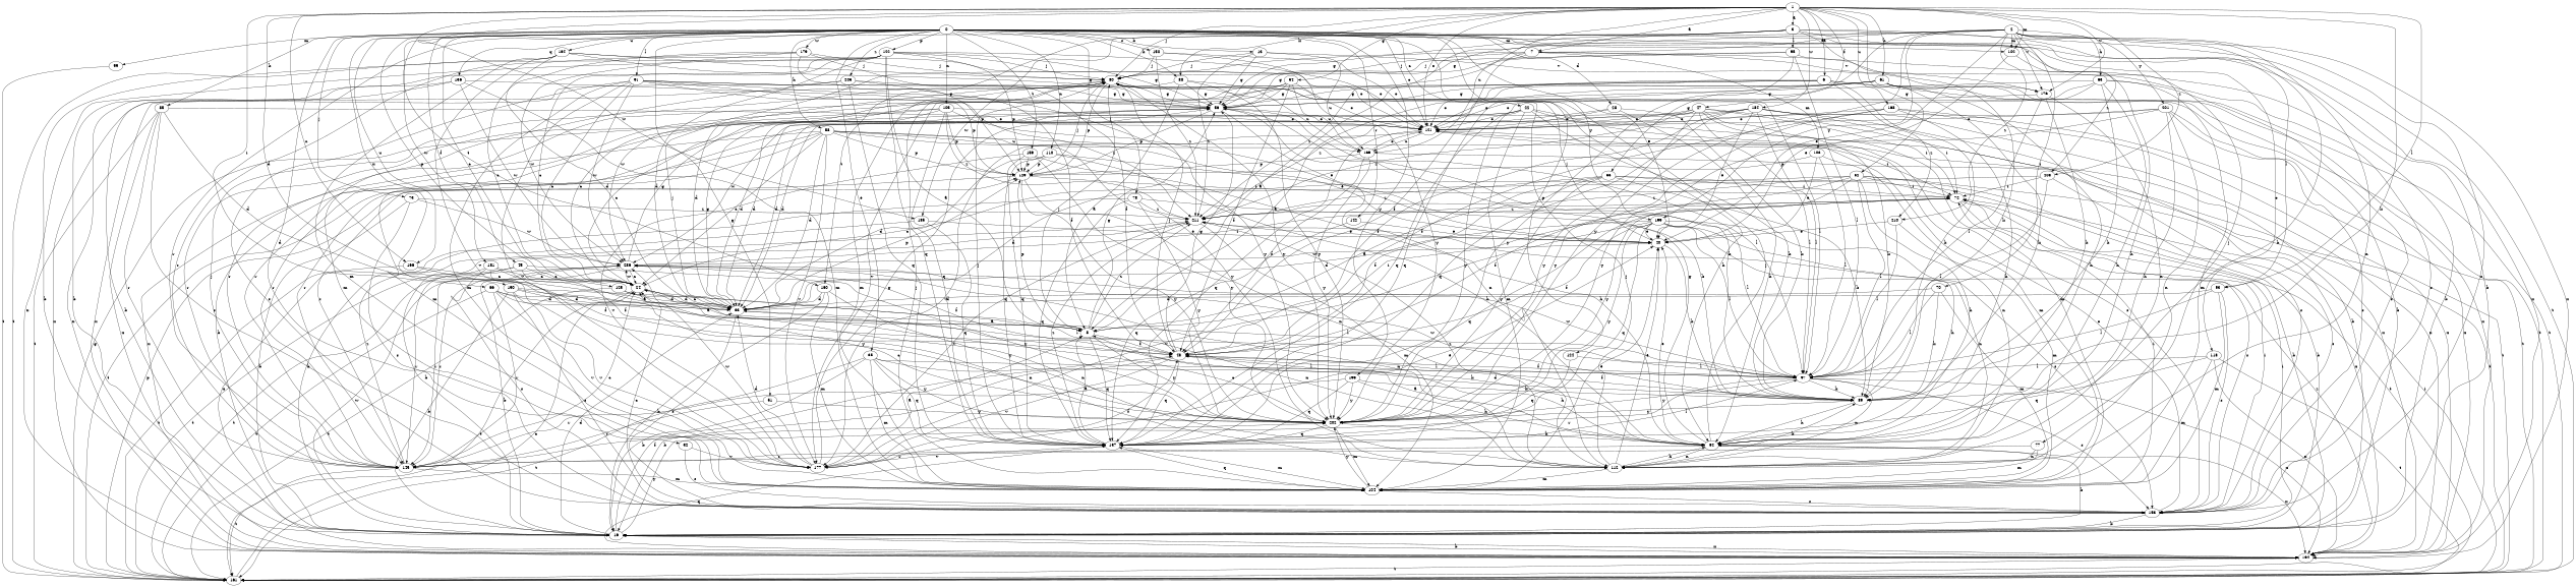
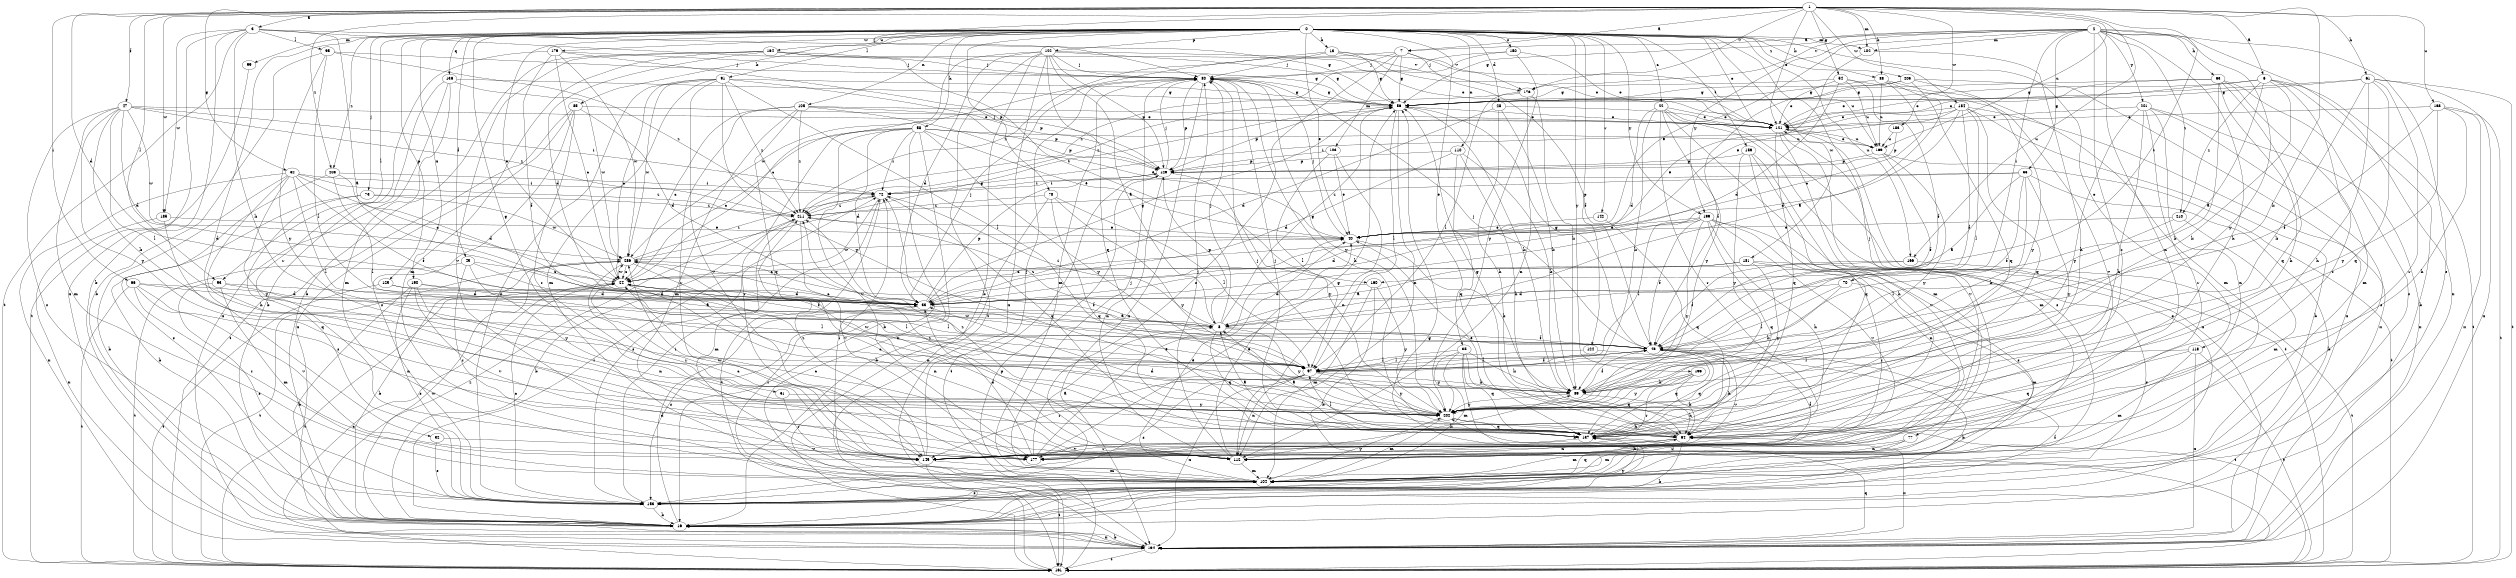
  strict digraph {
    fontname="DejaVu Serif"
    node [fontname="DejaVu Serif"]
    edge [fontname="DejaVu Serif"]
    0
    13
    22
    24
    28
    32
    35
    40
    45
    51
    58
    73
    77
    78
    85
    88
    91
    93
    99
    102
    105
    110
    118
    121
    122
    124
    125
    136
    142
    150
    159
    164
    166
    179
    181
    190
    196
    199
    205
    208
    80
    169
    176
    56
    211
    33
    89
    145
    153
    194
    202
    104
    112
    161
    n55 [label=286]
    64
    177
    16
    137
    97
    48
    72
    129
    8
    1
    3
    6
    7
    47
    52
    54
    61
    66
    160
    168
+   183
    184
    185
    95
    210
    103
    2
    55
    63
    70
    201
    0 -> 13 [label=b]
    0 -> 22 [label=c]
    0 -> 24 [label=c]
    0 -> 28 [label=d]
    0 -> 32 [label=d]
    0 -> 35 [label=e]
    0 -> 40 [label=e]
    0 -> 45 [label=f]
    0 -> 51 [label=g]
    0 -> 58 [label=h]
    0 -> 73 [label=j]
    0 -> 77 [label=j]
    0 -> 78 [label=j]
    0 -> 85 [label=k]
    0 -> 88 [label=k]
    0 -> 91 [label=l]
    0 -> 93 [label=l]
    0 -> 99 [label=m]
    0 -> 102 [label=m]
    0 -> 105 [label=n]
    0 -> 110 [label=n]
    0 -> 118 [label=o]
    0 -> 121 [label=o]
    0 -> 122 [label=p]
    0 -> 124 [label=p]
    0 -> 125 [label=p]
    0 -> 136 [label=q]
    0 -> 142 [label=r]
    0 -> 150 [label=s]
    0 -> 159 [label=t]
    0 -> 164 [label=u]
    0 -> 166 [label=u]
    0 -> 179 [label=w]
    0 -> 181 [label=w]
    0 -> 190 [label=x]
    0 -> 196 [label=y]
    0 -> 199 [label=y]
    0 -> 205 [label=z]
    0 -> 208 [label=z]
    13 -> 80 [label=j]
    13 -> 169 [label=u]
    13 -> 176 [label=v]
    13 -> 56 [label=g]
    13 -> 211 [label=z]
    22 -> 121 [label=o]
    22 -> 33 [label=d]
    22 -> 89 [label=k]
    22 -> 145 [label=r]
    22 -> 153 [label=s]
    22 -> 194 [label=x]
    22 -> 202 [label=y]
    22 -> 104 [label=m]
    24 -> 33 [label=d]
    24 -> 112 [label=n]
    24 -> 161 [label=t]
    24 -> n55 [label=w]
    28 -> 121 [label=o]
    28 -> 33 [label=d]
    28 -> 89 [label=k]
    28 -> 64 [label=h]
    32 -> 153 [label=s]
    32 -> 177 [label=v]
    35 -> 89 [label=k]
    35 -> 202 [label=y]
    35 -> 104 [label=m]
    35 -> 161 [label=t]
    35 -> 16 [label=b]
    35 -> 137 [label=q]
    35 -> 97 [label=l]
    40 -> 80 [label=j]
    40 -> 89 [label=k]
    40 -> n55 [label=w]
    45 -> 24 [label=c]
    45 -> 145 [label=r]
    45 -> 202 [label=y]
    45 -> 161 [label=t]
    45 -> 48 [label=f]
    51 -> 145 [label=r]
    51 -> 202 [label=y]
    58 -> 24 [label=c]
    58 -> 40 [label=e]
    58 -> 169 [label=u]
    58 -> 33 [label=d]
    58 -> 145 [label=r]
    58 -> 194 [label=x]
    58 -> 202 [label=y]
    58 -> 177 [label=v]
    58 -> 16 [label=b]
    58 -> 72 [label=i]
    58 -> 129 [label=p]
    73 -> 211 [label=z]
    73 -> 153 [label=s]
    73 -> n55 [label=w]
    73 -> 16 [label=b]
    77 -> 145 [label=r]
    77 -> 104 [label=m]
    77 -> 112 [label=n]
    78 -> 211 [label=z]
    78 -> 202 [label=y]
    78 -> 16 [label=b]
    78 -> 137 [label=q]
    78 -> 97 [label=l]
    85 -> 121 [label=o]
    85 -> 33 [label=d]
    85 -> 145 [label=r]
    85 -> 153 [label=s]
    85 -> 194 [label=x]
    85 -> 161 [label=t]
    88 -> 24 [label=c]
    88 -> 169 [label=u]
    88 -> 56 [label=g]
    88 -> 202 [label=y]
    88 -> 8 [label=a]
    91 -> 24 [label=c]
    91 -> 56 [label=g]
    91 -> 211 [label=z]
    91 -> 153 [label=s]
    91 -> 202 [label=y]
    91 -> 104 [label=m]
    91 -> n55 [label=w]
    91 -> 177 [label=v]
    91 -> 97 [label=l]
    91 -> 129 [label=p]
    93 -> 33 [label=d]
    93 -> 153 [label=s]
    93 -> 104 [label=m]
    93 -> 97 [label=l]
    99 -> 161 [label=t]
    102 -> 40 [label=e]
    102 -> 64 [label=h]
    105 -> 24 [label=c]
    105 -> 40 [label=e]
    105 -> 121 [label=o]
    105 -> 211 [label=z]
    105 -> 145 [label=r]
    105 -> 104 [label=m]
    105 -> 137 [label=q]
    105 -> 129 [label=p]
    110 -> 33 [label=d]
    110 -> 89 [label=k]
    110 -> 64 [label=h]
    110 -> 137 [label=q]
    110 -> 129 [label=p]
    118 -> 194 [label=x]
    118 -> 104 [label=m]
    118 -> 161 [label=t]
    118 -> 137 [label=q]
    118 -> 97 [label=l]
    121 -> 169 [label=u]
    121 -> 104 [label=m]
    121 -> 161 [label=t]
    121 -> 177 [label=v]
    121 -> 137 [label=q]
    122 -> 24 [label=c]
    122 -> 121 [label=o]
    122 -> 80 [label=j]
    122 -> 56 [label=g]
    122 -> 33 [label=d]
    122 -> 194 [label=x]
    122 -> 161 [label=t]
    122 -> 16 [label=b]
    122 -> 137 [label=q]
    122 -> 129 [label=p]
    122 -> 8 [label=a]
    124 -> 137 [label=q]
    124 -> 97 [label=l]
    125 -> 33 [label=d]
    125 -> 161 [label=t]
    125 -> 97 [label=l]
    136 -> 56 [label=g]
    136 -> 194 [label=x]
    136 -> 104 [label=m]
    136 -> n55 [label=w]
    136 -> 16 [label=b]
    142 -> 40 [label=e]
    142 -> 137 [label=q]
    150 -> 121 [label=o]
    150 -> 80 [label=j]
    150 -> 211 [label=z]
    150 -> 202 [label=y]
    159 -> 202 [label=y]
    159 -> 64 [label=h]
    159 -> 177 [label=v]
    159 -> 137 [label=q]
    159 -> 129 [label=p]
    164 -> 121 [label=o]
    164 -> 80 [label=j]
    164 -> 56 [label=g]
    164 -> 33 [label=d]
    164 -> 104 [label=m]
    164 -> 177 [label=v]
    164 -> 16 [label=b]
    166 -> 24 [label=c]
    166 -> 161 [label=t]
    166 -> 48 [label=f]
    179 -> 24 [label=c]
    179 -> 80 [label=j]
    179 -> 145 [label=r]
    179 -> n55 [label=w]
    179 -> 48 [label=f]
    179 -> 129 [label=p]
    181 -> 24 [label=c]
    181 -> 145 [label=r]
    181 -> 153 [label=s]
    181 -> 202 [label=y]
    181 -> 8 [label=a]
    190 -> 33 [label=d]
    190 -> 153 [label=s]
    190 -> 112 [label=n]
    190 -> 177 [label=v]
    190 -> 16 [label=b]
    190 -> 97 [label=l]
    196 -> 89 [label=k]
    196 -> 145 [label=r]
    196 -> 202 [label=y]
    196 -> 64 [label=h]
    196 -> 137 [label=q]
    199 -> 40 [label=e]
    199 -> 33 [label=d]
    199 -> 153 [label=s]
    199 -> 202 [label=y]
    199 -> 112 [label=n]
    199 -> 64 [label=h]
    199 -> 177 [label=v]
    199 -> 137 [label=q]
    199 -> 97 [label=l]
    199 -> 48 [label=f]
    205 -> 56 [label=g]
    205 -> 194 [label=x]
    205 -> 104 [label=m]
    205 -> 137 [label=q]
    205 -> 48 [label=f]
    208 -> 33 [label=d]
    208 -> 153 [label=s]
    208 -> 97 [label=l]
    208 -> 72 [label=i]
    80 -> 56 [label=g]
    80 -> 194 [label=x]
    80 -> 202 [label=y]
    80 -> 104 [label=m]
    80 -> 64 [label=h]
    80 -> 129 [label=p]
    169 -> 121 [label=o]
    169 -> 202 [label=y]
    169 -> 161 [label=t]
    169 -> 48 [label=f]
    169 -> 129 [label=p]
    176 -> 211 [label=z]
    176 -> 89 [label=k]
    176 -> 112 [label=n]
    176 -> 97 [label=l]
    56 -> 121 [label=o]
    56 -> 89 [label=k]
    56 -> 112 [label=n]
    56 -> 97 [label=l]
    56 -> 129 [label=p]
    211 -> 40 [label=e]
    211 -> 104 [label=m]
    211 -> 177 [label=v]
    211 -> 16 [label=b]
    33 -> 24 [label=c]
    33 -> 80 [label=j]
    33 -> 56 [label=g]
    33 -> 153 [label=s]
    33 -> 129 [label=p]
    33 -> 8 [label=a]
    89 -> 202 [label=y]
    89 -> n55 [label=w]
    89 -> 64 [label=h]
    89 -> 48 [label=f]
    145 -> 24 [label=c]
    145 -> 80 [label=j]
    145 -> 211 [label=z]
    145 -> 104 [label=m]
    145 -> 161 [label=t]
    153 -> 24 [label=c]
    153 -> 121 [label=o]
    153 -> 16 [label=b]
    153 -> 72 [label=i]
    194 -> 211 [label=z]
    194 -> 161 [label=t]
    194 -> 16 [label=b]
    194 -> 137 [label=q]
    202 -> 24 [label=c]
    202 -> 104 [label=m]
    202 -> 64 [label=h]
    202 -> 137 [label=q]
    104 -> 40 [label=e]
    104 -> 80 [label=j]
    104 -> 153 [label=s]
    104 -> 202 [label=y]
    104 -> 137 [label=q]
    104 -> 72 [label=i]
    112 -> 24 [label=c]
    112 -> 40 [label=e]
    112 -> 80 [label=j]
    112 -> 211 [label=z]
    112 -> 89 [label=k]
    112 -> 104 [label=m]
    112 -> 64 [label=h]
    161 -> 24 [label=c]
    161 -> 56 [label=g]
    161 -> 72 [label=i]
    161 -> 129 [label=p]
    n55 -> 24 [label=c]
    n55 -> 56 [label=g]
    n55 -> 145 [label=r]
    n55 -> 112 [label=n]
    n55 -> 161 [label=t]
    n55 -> 16 [label=b]
    n55 -> 48 [label=f]
    n55 -> 72 [label=i]
    64 -> 40 [label=e]
    64 -> 80 [label=j]
    64 -> 56 [label=g]
    64 -> 33 [label=d]
    64 -> 145 [label=r]
    64 -> 194 [label=x]
    64 -> 112 [label=n]
    64 -> 16 [label=b]
    64 -> 8 [label=a]
    177 -> 40 [label=e]
    177 -> 56 [label=g]
    177 -> 33 [label=d]
    177 -> n55 [label=w]
    177 -> 48 [label=f]
    177 -> 8 [label=a]
    16 -> 33 [label=d]
    16 -> 194 [label=x]
    16 -> 202 [label=y]
    16 -> n55 [label=w]
    16 -> 48 [label=f]
    16 -> 72 [label=i]
    137 -> 80 [label=j]
    137 -> 211 [label=z]
    137 -> 104 [label=m]
    137 -> 177 [label=v]
    137 -> 97 [label=l]
    137 -> 8 [label=a]
    97 -> 89 [label=k]
    97 -> 145 [label=r]
    97 -> 153 [label=s]
    97 -> 194 [label=x]
    97 -> 202 [label=y]
    97 -> 112 [label=n]
    97 -> n55 [label=w]
    97 -> 48 [label=f]
    48 -> 80 [label=j]
    48 -> 56 [label=g]
    48 -> 64 [label=h]
    48 -> 177 [label=v]
    48 -> 16 [label=b]
    48 -> 137 [label=q]
    48 -> 97 [label=l]
    72 -> 211 [label=z]
    72 -> 153 [label=s]
    72 -> 161 [label=t]
    72 -> 137 [label=q]
    129 -> 80 [label=j]
    129 -> 202 [label=y]
    129 -> 112 [label=n]
    129 -> 161 [label=t]
    129 -> 72 [label=i]
    8 -> 80 [label=j]
    8 -> 56 [label=g]
    8 -> 211 [label=z]
    8 -> 202 [label=y]
    8 -> 137 [label=q]
    8 -> 48 [label=f]
    8 -> 72 [label=i]
    8 -> 129 [label=p]
    1 -> 88 [label=k]
    1 -> 93 [label=l]
    1 -> 102 [label=m]
    1 -> 121 [label=o]
    1 -> 166 [label=u]
    1 -> 208 [label=z]
    1 -> 80 [label=j]
    1 -> 169 [label=u]
    1 -> 176 [label=v]
    1 -> 33 [label=d]
    1 -> 89 [label=k]
    1 -> 3 [label=a]
    1 -> 6 [label=a]
    1 -> 7 [label=a]
    1 -> 47 [label=f]
    1 -> 52 [label=g]
    1 -> 54 [label=g]
    1 -> 61 [label=h]
    1 -> 66 [label=i]
    1 -> 160 [label=t]
    1 -> 168 [label=u]
+   1 -> 183 [label=w]
    1 -> 184 [label=w]
    1 -> 185 [label=w]
    3 -> 56 [label=g]
    3 -> 89 [label=k]
    3 -> 194 [label=x]
    3 -> 161 [label=t]
    3 -> 16 [label=b]
    3 -> 8 [label=a]
    3 -> 160 [label=t]
    3 -> 185 [label=w]
    3 -> 95 [label=l]
    6 -> 121 [label=o]
    6 -> 56 [label=g]
    6 -> 89 [label=k]
    6 -> 145 [label=r]
    6 -> 161 [label=t]
    6 -> 16 [label=b]
    6 -> 8 [label=a]
    6 -> 210 [label=z]
    7 -> 80 [label=j]
    7 -> 176 [label=v]
    7 -> 56 [label=g]
    7 -> 153 [label=s]
    7 -> n55 [label=w]
    7 -> 48 [label=f]
    7 -> 103 [label=m]
    47 -> 121 [label=o]
    47 -> 211 [label=z]
    47 -> 33 [label=d]
    47 -> 89 [label=k]
    47 -> 153 [label=s]
    47 -> 202 [label=y]
    47 -> 104 [label=m]
    47 -> n55 [label=w]
    47 -> 97 [label=l]
    47 -> 72 [label=i]
    52 -> 24 [label=c]
    52 -> 211 [label=z]
    52 -> 194 [label=x]
    52 -> 202 [label=y]
    52 -> 64 [label=h]
    52 -> 16 [label=b]
    52 -> 97 [label=l]
    52 -> 48 [label=f]
    52 -> 72 [label=i]
    54 -> 121 [label=o]
    54 -> 169 [label=u]
    54 -> 56 [label=g]
    54 -> 33 [label=d]
    54 -> 177 [label=v]
    54 -> 48 [label=f]
    61 -> 121 [label=o]
    61 -> 56 [label=g]
    61 -> 89 [label=k]
    61 -> 145 [label=r]
    61 -> 194 [label=x]
    61 -> 161 [label=t]
    61 -> 64 [label=h]
    61 -> 137 [label=q]
    66 -> 33 [label=d]
    66 -> 145 [label=r]
    66 -> 112 [label=n]
    66 -> 161 [label=t]
    66 -> 177 [label=v]
    66 -> 8 [label=a]
    160 -> 33 [label=d]
    160 -> 202 [label=y]
    160 -> 104 [label=m]
    160 -> 16 [label=b]
    168 -> 121 [label=o]
    168 -> 194 [label=x]
    168 -> 202 [label=y]
    168 -> 161 [label=t]
    168 -> 64 [label=h]
    168 -> 48 [label=f]
+   183 -> 169 [label=u]
+   183 -> 129 [label=p]
    184 -> 40 [label=e]
    184 -> 121 [label=o]
    184 -> 33 [label=d]
    184 -> 194 [label=x]
    184 -> 16 [label=b]
    184 -> 137 [label=q]
    184 -> 97 [label=l]
    184 -> 48 [label=f]
    184 -> 72 [label=i]
    185 -> 40 [label=e]
    185 -> 194 [label=x]
    185 -> 137 [label=q]
    95 -> 80 [label=j]
    95 -> 211 [label=z]
    95 -> 202 [label=y]
    95 -> 16 [label=b]
    95 -> 97 [label=l]
    210 -> 40 [label=e]
    210 -> 104 [label=m]
    210 -> 97 [label=l]
    103 -> 40 [label=e]
    103 -> 112 [label=n]
    103 -> 97 [label=l]
    103 -> 129 [label=p]
    2 -> 40 [label=e]
    2 -> 102 [label=m]
    2 -> 199 [label=y]
    2 -> 176 [label=v]
    2 -> 56 [label=g]
    2 -> 145 [label=r]
    2 -> 153 [label=s]
    2 -> 194 [label=x]
    2 -> 202 [label=y]
    2 -> 112 [label=n]
    2 -> 64 [label=h]
    2 -> 7 [label=a]
    2 -> 210 [label=z]
    2 -> 55 [label=g]
    2 -> 63 [label=h]
    2 -> 70 [label=i]
    2 -> 201 [label=y]
    55 -> 211 [label=z]
    55 -> 89 [label=k]
    55 -> 202 [label=y]
    55 -> 16 [label=b]
    55 -> 48 [label=f]
    55 -> 72 [label=i]
    55 -> 8 [label=a]
    63 -> 121 [label=o]
    63 -> 56 [label=g]
    63 -> 89 [label=k]
    63 -> 153 [label=s]
    63 -> 104 [label=m]
    63 -> 64 [label=h]
    63 -> 137 [label=q]
    70 -> 33 [label=d]
    70 -> 89 [label=k]
    70 -> 104 [label=m]
    70 -> 97 [label=l]
    201 -> 121 [label=o]
    201 -> 145 [label=r]
    201 -> 153 [label=s]
    201 -> 194 [label=x]
    201 -> 202 [label=y]
    201 -> 112 [label=n]
    201 -> 64 [label=h]
  }
